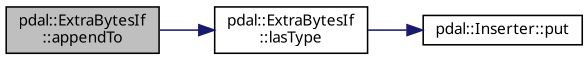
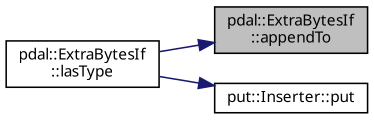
  digraph {
    fontname="Noto Sans"
    rankdir=LR
    node [color=black fillcolor=white fontname="Noto Sans" fontsize=10 shape=record style=filled]
    edge [color=midnightblue fontname="Noto Sans" fontsize=10 labelfontname=Helvetica labelfontsize=10 style=solid]
    n1 [fillcolor=grey75 fontcolor=black height=0.2 label="pdal::ExtraBytesIf\l::appendTo" width=0.4]
    n2 [height=0.2 label="pdal::ExtraBytesIf\l::lasType" width=0.4]
-   n3 [height=0.2 label="pdal::Inserter::put" width=0.4]
-   n1 -> n2
+   n3 [height=0.2 label="put::Inserter::put" width=0.4]
+   n2 -> n1
    n2 -> n3
  }
